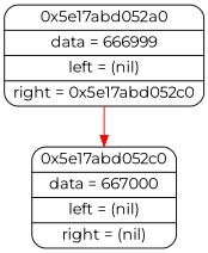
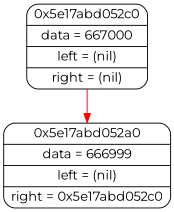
  digraph {
    fontname=Montserrat
    node [shape=Mrecord fontname=Montserrat]
    n1 [label=" {0x5e17abd052a0| data = 666999 | left = (nil) | right = 0x5e17abd052c0 }"]
    n2 [label=" {0x5e17abd052c0| data = 667000 | left = (nil) | right = (nil) }"]
-   n1 -> n2 [color=red fontname=Montserrat]
+   n2 -> n1 [color=red fontname=Montserrat]
  }
